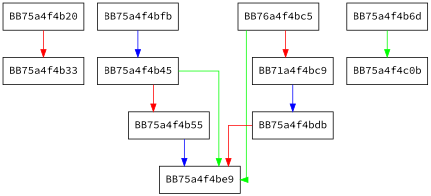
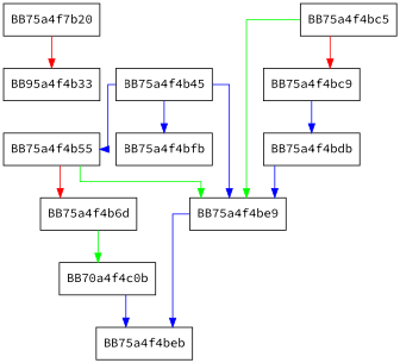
  digraph {
    fontname="Source Code Pro"
    splines=ortho
    node [fontname="Source Code Pro" shape=box]
    edge [color=blue fontname="Source Code Pro"]
-   BB75a4f4b20
-   BB75a4f4b33
+   BB75a4f4b20 [label=BB75a4f7b20]
+   BB75a4f4b33 [label=BB95a4f4b33]
    BB75a4f4bfb
    BB75a4f4b45
    BB75a4f4be9
    BB75a4f4b55
+   BB75a4f4beb
    n8 [label=BB75a4f4b6d]
-   BB75a4f4c0b
-   BB75a4f4bc5 [label=BB76a4f4bc5]
-   BB75a4f4bc9 [label=BB71a4f4bc9]
+   BB75a4f4c0b [label=BB70a4f4c0b]
+   BB75a4f4bc5
+   BB75a4f4bc9
    BB75a4f4bdb
    BB75a4f4b20 -> BB75a4f4b33 [color=red]
-   BB75a4f4bfb -> BB75a4f4b45
-   BB75a4f4b45 -> BB75a4f4be9 [color=green]
-   BB75a4f4b45 -> BB75a4f4b55 [color=red]
-   BB75a4f4b55 -> BB75a4f4be9
+   BB75a4f4b45 -> BB75a4f4bfb
+   BB75a4f4b45 -> BB75a4f4be9
+   BB75a4f4b45 -> BB75a4f4b55
+   BB75a4f4be9 -> BB75a4f4beb
+   BB75a4f4b55 -> BB75a4f4be9 [color=green]
+   BB75a4f4b55 -> n8 [color=red]
    n8 -> BB75a4f4c0b [color=green]
+   BB75a4f4c0b -> BB75a4f4beb
    BB75a4f4bc5 -> BB75a4f4be9 [color=green]
    BB75a4f4bc5 -> BB75a4f4bc9 [color=red]
    BB75a4f4bc9 -> BB75a4f4bdb
-   BB75a4f4bdb -> BB75a4f4be9 [color=red]
+   BB75a4f4bdb -> BB75a4f4be9
  }
